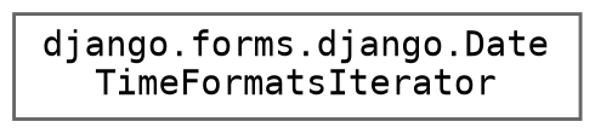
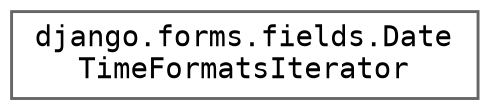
  digraph {
    rankdir=LR
    fontname="DejaVu Sans Mono"
-   n1 [color=grey40 fillcolor=white fontname="DejaVu Sans Mono" fontsize=10 height=0.2 label="django.forms.django.Date\lTimeFormatsIterator" shape=box style=filled width=0.4]
+   n1 [color=grey40 fillcolor=white fontname="DejaVu Sans Mono" fontsize=10 height=0.2 label="django.forms.fields.Date\lTimeFormatsIterator" shape=box style=filled width=0.4]
  }
